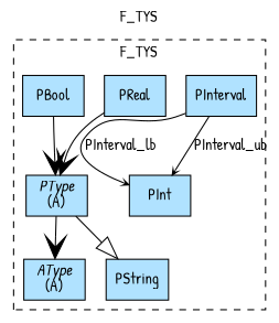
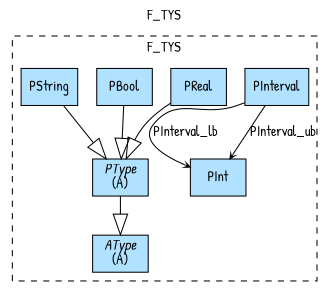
  digraph {
    fontname="Patrick Hand"
    label=F_TYS
    labelfontsize=12
    labelloc=tl
    node [fillcolor=lightskyblue1 fontname="Patrick Hand" shape=record style=filled]
    edge [arrowhead=onormal arrowsize=2.0 fontname="Patrick Hand"]
    n1 [label=<{<I>PType</I><br/>(A)}>]
    n2 [label=<{<I>AType</I><br/>(A)}>]
    n3 [label=PInt]
    n4 [label=PReal]
    n5 [label=PInterval]
    n6 [label=PBool]
    n7 [label=PString]
    subgraph cluster_1 {
      style=dashed
      n1
      n2
      n3
      n4
      n5
      n6
      n7
    }
-   n1 -> n2 [arrowhead=vee]
-   n4 -> n1 [arrowhead=vee]
+   n1 -> n2
+   n4 -> n1
    n5 -> n3 [arrowhead=vee arrowsize=.5 label=PInterval_lb]
    n5 -> n3 [arrowhead=vee arrowsize=.5 label=PInterval_ub]
-   n6 -> n1 [arrowhead=vee]
-   n1 -> n7
+   n6 -> n1
+   n7 -> n1
  }
